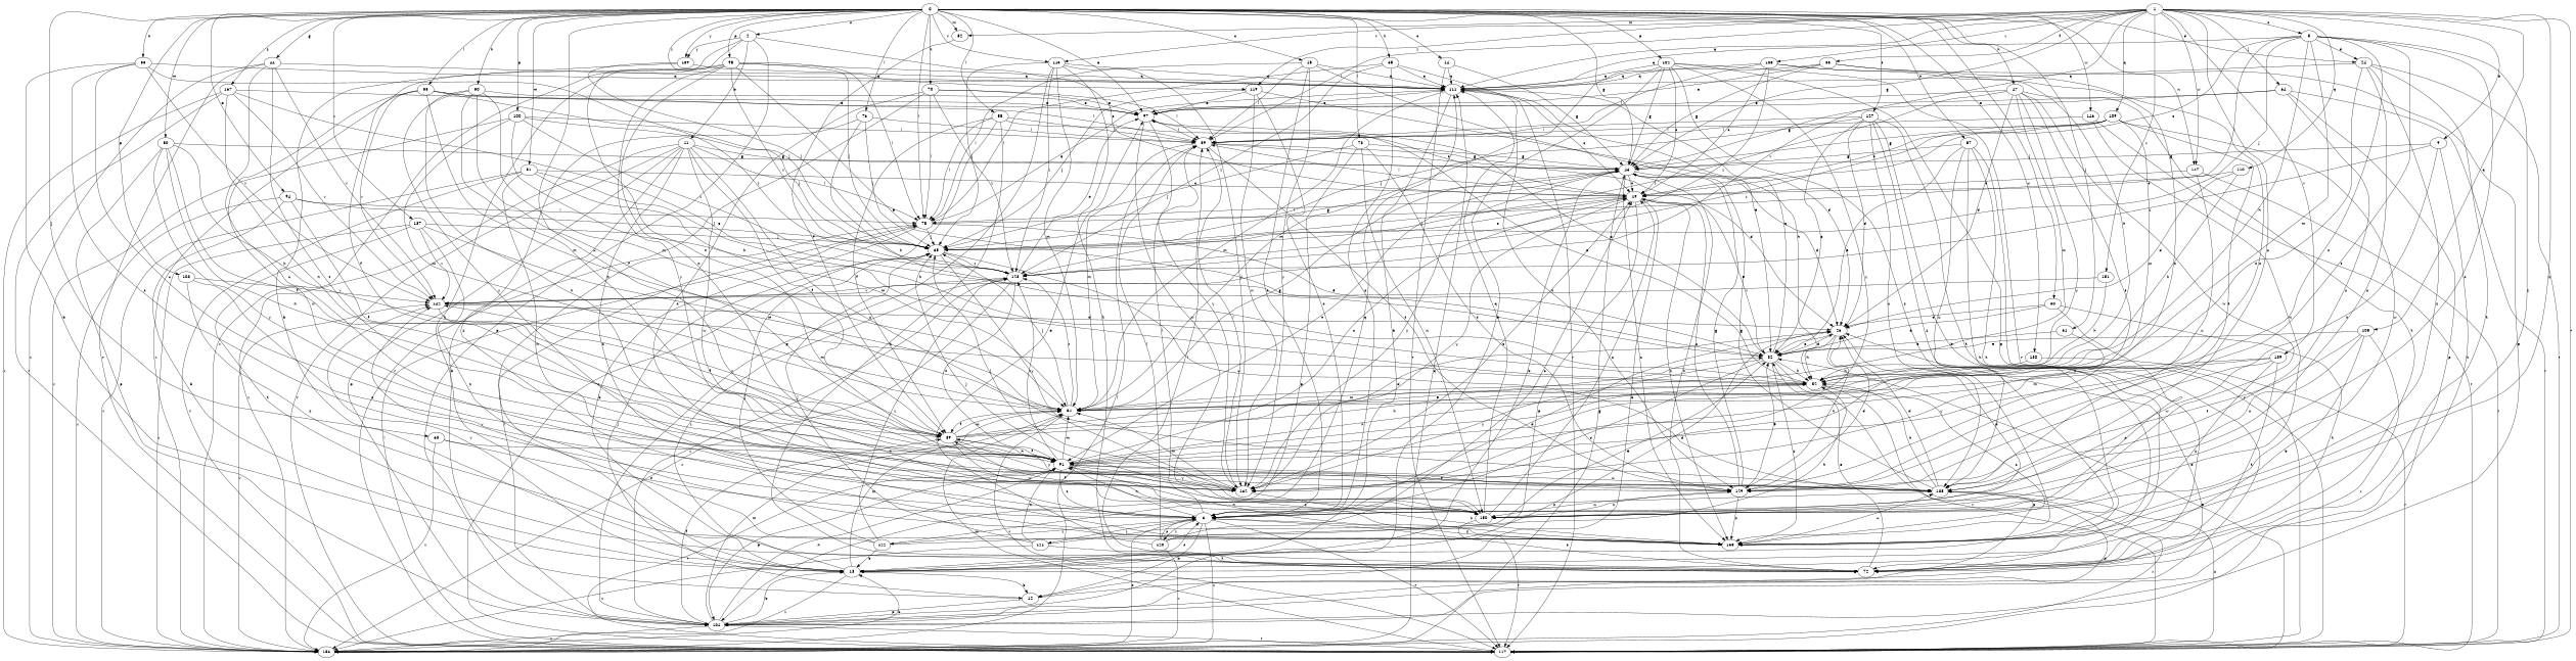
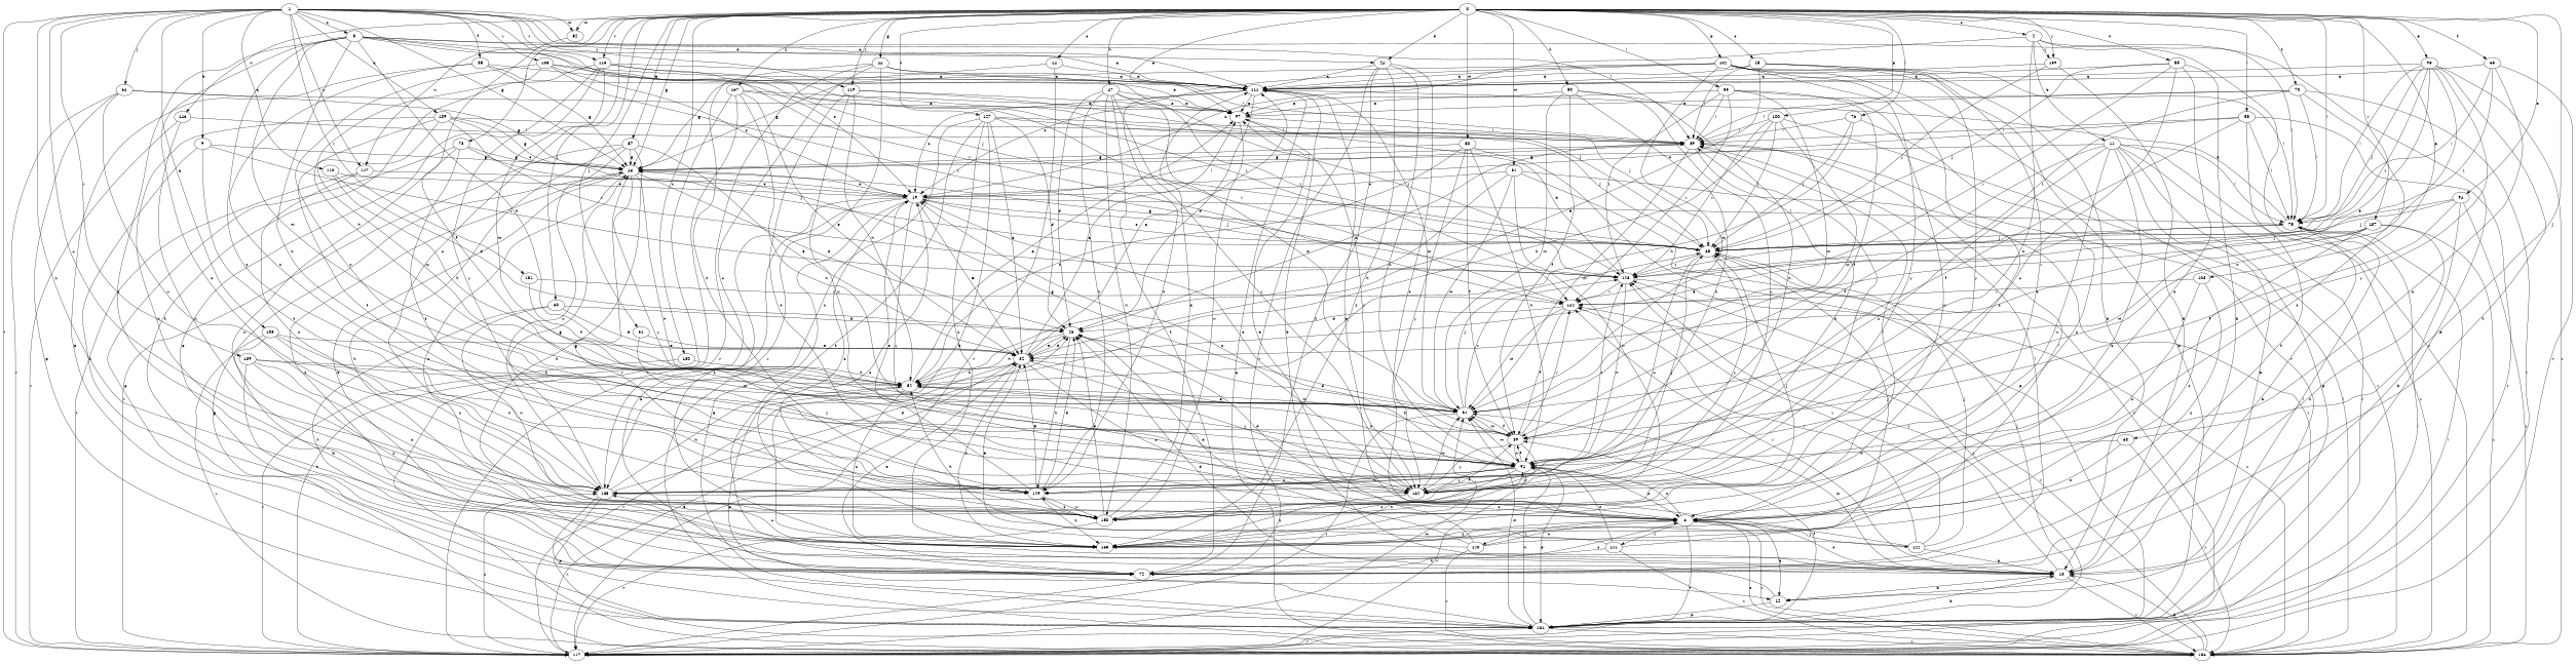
  strict digraph {
    fontname=Lato
    node [fontname=Lato]
    edge [fontname=Lato]
    0
    2
    14
    18
    24
    44
    46
    47
    50
    55
    58
    60
    61
    63
    68
    70
    73
    76
    78
    80
    81
    n22 [label=82]
    85
    87
    94
    97
    98
    100
    102
    103
    115
    119
    127
    130
    135
    137
    146
    147
    159
    167
    11
    19
    91
    104
    156
    111
    117
    59
    6
    32
    162
    168
    72
    142
    129
    26
    13
    84
    123
    150
    39
    65
    52
    1
    5
    9
    38
    64
    105
    109
    110
    138
    139
    151
    12
    120
    121
    122
    0 -> 2 [label=a]
    0 -> 14 [label=c]
    0 -> 18 [label=c]
    0 -> 24 [label=d]
    0 -> 44 [label=g]
    0 -> 46 [label=g]
    0 -> 47 [label=h]
    0 -> 50 [label=h]
    0 -> 55 [label=i]
    0 -> 58 [label=i]
    0 -> 60 [label=j]
    0 -> 61 [label=j]
    0 -> 63 [label=j]
    0 -> 68 [label=k]
    0 -> 70 [label=k]
    0 -> 73 [label=l]
    0 -> 76 [label=l]
    0 -> 78 [label=l]
    0 -> 80 [label=m]
    0 -> 81 [label=m]
    0 -> n22 [label=m]
    0 -> 85 [label=n]
    0 -> 87 [label=n]
    0 -> 94 [label=o]
    0 -> 97 [label=o]
    0 -> 98 [label=p]
    0 -> 100 [label=p]
    0 -> 102 [label=p]
    0 -> 103 [label=p]
    0 -> 115 [label=r]
    0 -> 119 [label=s]
    0 -> 127 [label=t]
    0 -> 130 [label=u]
    0 -> 135 [label=u]
    0 -> 137 [label=v]
    0 -> 146 [label=w]
    0 -> 147 [label=w]
    0 -> 159 [label=y]
    0 -> 167 [label=z]
    2 -> 159 [label=y]
    2 -> 11 [label=b]
    2 -> 19 [label=c]
    2 -> 91 [label=n]
    2 -> 104 [label=p]
    2 -> 156 [label=x]
    14 -> 46 [label=g]
    14 -> 111 [label=q]
    14 -> 117 [label=r]
    18 -> 78 [label=l]
    18 -> 111 [label=q]
    18 -> 59 [label=i]
    18 -> 6 [label=a]
    18 -> 32 [label=e]
    18 -> 162 [label=y]
    24 -> 91 [label=n]
    24 -> 111 [label=q]
    24 -> 117 [label=r]
    24 -> 6 [label=a]
    24 -> 168 [label=z]
    24 -> 72 [label=k]
    44 -> 135 [label=u]
    44 -> 156 [label=x]
    44 -> 111 [label=q]
    44 -> 117 [label=r]
    44 -> 142 [label=v]
    44 -> 129 [label=t]
    46 -> 19 [label=c]
    46 -> 91 [label=n]
    46 -> 162 [label=y]
    46 -> 168 [label=z]
    46 -> 72 [label=k]
    46 -> 26 [label=d]
    46 -> 13 [label=b]
    47 -> 97 [label=o]
    47 -> 162 [label=y]
    47 -> 72 [label=k]
    47 -> 129 [label=t]
    47 -> 26 [label=d]
    47 -> 84 [label=m]
    47 -> 123 [label=s]
    47 -> 150 [label=w]
    50 -> 97 [label=o]
    50 -> 91 [label=n]
    50 -> 162 [label=y]
    50 -> 129 [label=t]
    50 -> 84 [label=m]
    50 -> 39 [label=f]
    55 -> 97 [label=o]
    55 -> 59 [label=i]
    55 -> 142 [label=v]
    55 -> 84 [label=m]
    55 -> 123 [label=s]
    55 -> 150 [label=w]
    55 -> 39 [label=f]
    58 -> 78 [label=l]
    58 -> 19 [label=c]
    58 -> 117 [label=r]
    58 -> 59 [label=i]
    58 -> 72 [label=k]
    58 -> 39 [label=f]
    60 -> 32 [label=e]
    60 -> 72 [label=k]
    60 -> 26 [label=d]
    60 -> 150 [label=w]
    61 -> 32 [label=e]
    61 -> 162 [label=y]
    63 -> 91 [label=n]
    63 -> 156 [label=x]
    63 -> 6 [label=a]
    68 -> 78 [label=l]
    68 -> 111 [label=q]
    68 -> 117 [label=r]
    68 -> 6 [label=a]
    68 -> 123 [label=s]
    70 -> 78 [label=l]
    70 -> 97 [label=o]
    70 -> 117 [label=r]
    70 -> 59 [label=i]
    70 -> 6 [label=a]
    70 -> 123 [label=s]
    73 -> 46 [label=g]
    73 -> 104 [label=p]
    73 -> 129 [label=t]
    73 -> 150 [label=w]
    73 -> 65 [label=j]
    76 -> 59 [label=i]
    76 -> 168 [label=z]
    76 -> 65 [label=j]
    76 -> 52 [label=h]
    78 -> 111 [label=q]
    78 -> 32 [label=e]
    78 -> 13 [label=b]
    78 -> 65 [label=j]
    80 -> 46 [label=g]
    80 -> 91 [label=n]
    80 -> 104 [label=p]
    80 -> 162 [label=y]
    80 -> 39 [label=f]
    80 -> 52 [label=h]
    81 -> 19 [label=c]
    81 -> 156 [label=x]
    81 -> 117 [label=r]
    81 -> 84 [label=m]
    81 -> 150 [label=w]
    81 -> 52 [label=h]
    n22 -> 39 [label=f]
    85 -> 135 [label=u]
    85 -> 111 [label=q]
    85 -> 6 [label=a]
    85 -> 142 [label=v]
    85 -> 13 [label=b]
    85 -> 65 [label=j]
    87 -> 46 [label=g]
    87 -> 135 [label=u]
    87 -> 117 [label=r]
    87 -> 32 [label=e]
    87 -> 72 [label=k]
    87 -> 13 [label=k]
    94 -> 78 [label=l]
    94 -> 156 [label=x]
    94 -> 13 [label=b]
    94 -> 39 [label=f]
    94 -> 65 [label=j]
    97 -> 59 [label=i]
    97 -> 162 [label=y]
    97 -> 150 [label=w]
    98 -> 78 [label=l]
    98 -> 91 [label=n]
    98 -> 156 [label=x]
    98 -> 111 [label=q]
    98 -> 32 [label=e]
    98 -> 162 [label=y]
    98 -> 72 [label=k]
    98 -> 123 [label=s]
    98 -> 65 [label=j]
    100 -> 156 [label=x]
    100 -> 59 [label=i]
    100 -> 84 [label=m]
    100 -> 123 [label=s]
    100 -> 65 [label=j]
    100 -> 52 [label=h]
    102 -> 46 [label=g]
    102 -> 19 [label=c]
    102 -> 104 [label=p]
    102 -> 111 [label=q]
    102 -> 117 [label=r]
    102 -> 162 [label=y]
    102 -> 168 [label=z]
    102 -> 13 [label=b]
    102 -> 84 [label=m]
    103 -> 6 [label=a]
    103 -> 168 [label=z]
    103 -> 142 [label=v]
    115 -> 104 [label=p]
    115 -> 111 [label=q]
    115 -> 162 [label=y]
    115 -> 72 [label=k]
    115 -> 84 [label=m]
    115 -> 123 [label=s]
    115 -> 65 [label=j]
    119 -> 97 [label=o]
    119 -> 6 [label=a]
    119 -> 162 [label=w]
    119 -> 65 [label=j]
    119 -> 52 [label=h]
    127 -> 135 [label=u]
    127 -> 59 [label=i]
    127 -> 32 [label=e]
    127 -> 168 [label=z]
    127 -> 72 [label=k]
    127 -> 26 [label=d]
    127 -> 13 [label=b]
    127 -> 65 [label=j]
    130 -> 117 [label=r]
    130 -> 52 [label=h]
    135 -> 46 [label=g]
    135 -> 104 [label=p]
    135 -> 156 [label=x]
    135 -> 6 [label=a]
    135 -> 26 [label=d]
    135 -> 52 [label=h]
    137 -> 156 [label=x]
    137 -> 168 [label=z]
    137 -> 72 [label=k]
    137 -> 142 [label=v]
    137 -> 84 [label=m]
    137 -> 65 [label=j]
    146 -> 117 [label=r]
    146 -> 59 [label=i]
    146 -> 150 [label=w]
    147 -> 135 [label=u]
    147 -> 19 [label=c]
    147 -> 117 [label=r]
    159 -> 111 [label=q]
    159 -> 13 [label=b]
    159 -> 65 [label=j]
    167 -> 97 [label=o]
    167 -> 91 [label=n]
    167 -> 156 [label=x]
    167 -> 117 [label=r]
    167 -> 32 [label=e]
    167 -> 142 [label=v]
    11 -> 46 [label=g]
    11 -> 78 [label=l]
    11 -> 135 [label=u]
    11 -> 104 [label=p]
    11 -> 156 [label=x]
    11 -> 117 [label=r]
    11 -> 168 [label=z]
    11 -> 150 [label=w]
    11 -> 39 [label=f]
    11 -> 12 [label=b]
    19 -> 78 [label=l]
    19 -> 104 [label=p]
    19 -> 59 [label=i]
    19 -> 32 [label=e]
    19 -> 162 [label=y]
    19 -> 168 [label=z]
    19 -> 65 [label=j]
    19 -> 12 [label=b]
    91 -> 135 [label=u]
    91 -> 19 [label=c]
    91 -> 104 [label=p]
    91 -> 117 [label=r]
    91 -> 6 [label=a]
    91 -> 162 [label=y]
    91 -> 168 [label=z]
    91 -> 129 [label=t]
    91 -> 84 [label=m]
    91 -> 123 [label=s]
    91 -> 39 [label=f]
    104 -> 78 [label=l]
    104 -> 91 [label=n]
    104 -> 156 [label=x]
    104 -> 117 [label=r]
    104 -> 13 [label=b]
    104 -> 84 [label=m]
    104 -> 123 [label=s]
    104 -> 39 [label=f]
    156 -> 46 [label=g]
    156 -> 111 [label=q]
    156 -> 59 [label=i]
    156 -> 6 [label=a]
    156 -> 142 [label=v]
    156 -> 13 [label=b]
    111 -> 97 [label=o]
    111 -> 19 [label=c]
    111 -> 129 [label=t]
    111 -> 26 [label=d]
    111 -> 13 [label=b]
    111 -> 84 [label=m]
    117 -> 78 [label=l]
    117 -> 135 [label=u]
    117 -> 32 [label=e]
    117 -> 84 [label=m]
    59 -> 46 [label=g]
    59 -> 129 [label=t]
    59 -> 26 [label=d]
    59 -> 84 [label=m]
    6 -> 91 [label=n]
    6 -> 156 [label=x]
    6 -> 117 [label=r]
    6 -> 59 [label=i]
    6 -> 168 [label=z]
    6 -> 26 [label=d]
    6 -> 12 [label=b]
    6 -> 120 [label=s]
    6 -> 121 [label=s]
    6 -> 122 [label=s]
    32 -> 97 [label=o]
    32 -> 111 [label=q]
    32 -> 117 [label=r]
    32 -> 6 [label=a]
    32 -> 162 [label=y]
    32 -> 168 [label=z]
    32 -> 26 [label=d]
    32 -> 52 [label=h]
    162 -> 19 [label=c]
    162 -> 59 [label=i]
    162 -> 168 [label=z]
    162 -> 84 [label=m]
    162 -> 65 [label=j]
    168 -> 135 [label=u]
    168 -> 91 [label=n]
    72 -> 59 [label=i]
    72 -> 6 [label=a]
    72 -> 32 [label=e]
    142 -> 26 [label=d]
    142 -> 84 [label=m]
    142 -> 39 [label=f]
    129 -> 19 [label=c]
    129 -> 32 [label=e]
    129 -> 168 [label=z]
    129 -> 26 [label=d]
    129 -> 150 [label=w]
    26 -> 32 [label=e]
    26 -> 129 [label=t]
    26 -> 52 [label=h]
    13 -> 78 [label=l]
    13 -> 156 [label=x]
    13 -> 6 [label=a]
    13 -> 142 [label=v]
    13 -> 84 [label=m]
    13 -> 123 [label=s]
    13 -> 12 [label=b]
    84 -> 46 [label=g]
    84 -> 117 [label=r]
    84 -> 123 [label=s]
    84 -> 39 [label=f]
    84 -> 65 [label=j]
    123 -> 97 [label=o]
    123 -> 91 [label=n]
    123 -> 156 [label=x]
    123 -> 142 [label=v]
-   129 -> 46 [label=g]
+   150 -> 46 [label=g]
    150 -> 19 [label=c]
    150 -> 111 [label=q]
    150 -> 117 [label=r]
    150 -> 129 [label=t]
    150 -> 26 [label=d]
    150 -> 39 [label=f]
    150 -> 65 [label=j]
    39 -> 91 [label=n]
    39 -> 32 [label=e]
    39 -> 162 [label=y]
    39 -> 142 [label=v]
    39 -> 26 [label=d]
    39 -> 84 [label=m]
    39 -> 150 [label=w]
    39 -> 52 [label=h]
    65 -> 46 [label=g]
    65 -> 135 [label=u]
    65 -> 19 [label=c]
    65 -> 162 [label=y]
    65 -> 123 [label=s]
    52 -> 97 [label=o]
    52 -> 91 [label=n]
    52 -> 104 [label=p]
    52 -> 168 [label=z]
    52 -> 84 [label=m]
    1 -> 46 [label=g]
    1 -> n22 [label=m]
    1 -> 115 [label=r]
    1 -> 119 [label=s]
    1 -> 135 [label=u]
    1 -> 147 [label=w]
    1 -> 111 [label=q]
    1 -> 117 [label=r]
    1 -> 59 [label=i]
    1 -> 168 [label=z]
    1 -> 142 [label=v]
    1 -> 5 [label=a]
    1 -> 9 [label=b]
    1 -> 38 [label=f]
    1 -> 64 [label=j]
    1 -> 105 [label=q]
    1 -> 109 [label=q]
    1 -> 110 [label=q]
    1 -> 138 [label=v]
    1 -> 139 [label=v]
    1 -> 151 [label=x]
    5 -> 24 [label=d]
    5 -> 78 [label=l]
    5 -> 19 [label=c]
    5 -> 91 [label=n]
    5 -> 111 [label=q]
    5 -> 6 [label=a]
    5 -> 168 [label=z]
    5 -> 129 [label=t]
    5 -> 84 [label=m]
    5 -> 65 [label=j]
    5 -> 52 [label=h]
    9 -> 46 [label=g]
    9 -> 72 [label=k]
    9 -> 129 [label=t]
    9 -> 123 [label=s]
    38 -> 46 [label=g]
    38 -> 97 [label=o]
    38 -> 91 [label=n]
    38 -> 104 [label=p]
    38 -> 111 [label=q]
    64 -> 46 [label=g]
    64 -> 97 [label=o]
    64 -> 135 [label=u]
    64 -> 104 [label=p]
    64 -> 117 [label=r]
    105 -> 135 [label=u]
    105 -> 156 [label=x]
    105 -> 32 [label=e]
    105 -> 129 [label=t]
    105 -> 13 [label=b]
    109 -> 46 [label=g]
    109 -> 19 [label=c]
    109 -> 59 [label=i]
    109 -> 129 [label=t]
    109 -> 84 [label=m]
    109 -> 123 [label=s]
    109 -> 150 [label=w]
    110 -> 19 [label=c]
    110 -> 26 [label=d]
    110 -> 52 [label=h]
    138 -> 19 [label=c]
    138 -> 91 [label=n]
    138 -> 111 [label=q]
    138 -> 59 [label=i]
    138 -> 123 [label=s]
    138 -> 52 [label=h]
    139 -> 6 [label=a]
    139 -> 168 [label=z]
    139 -> 72 [label=k]
    139 -> 84 [label=m]
    139 -> 52 [label=h]
    151 -> 142 [label=v]
    151 -> 52 [label=h]
    12 -> 104 [label=p]
    12 -> 26 [label=d]
    12 -> 65 [label=j]
    120 -> 97 [label=o]
    120 -> 19 [label=c]
    120 -> 156 [label=x]
    120 -> 59 [label=i]
    120 -> 6 [label=a]
    120 -> 26 [label=d]
    121 -> 91 [label=n]
    121 -> 156 [label=x]
    121 -> 32 [label=e]
    121 -> 72 [label=k]
    121 -> 65 [label=j]
    122 -> 111 [label=q]
    122 -> 142 [label=v]
    122 -> 13 [label=b]
    122 -> 123 [label=s]
    122 -> 65 [label=j]
    122 -> 52 [label=h]
  }
